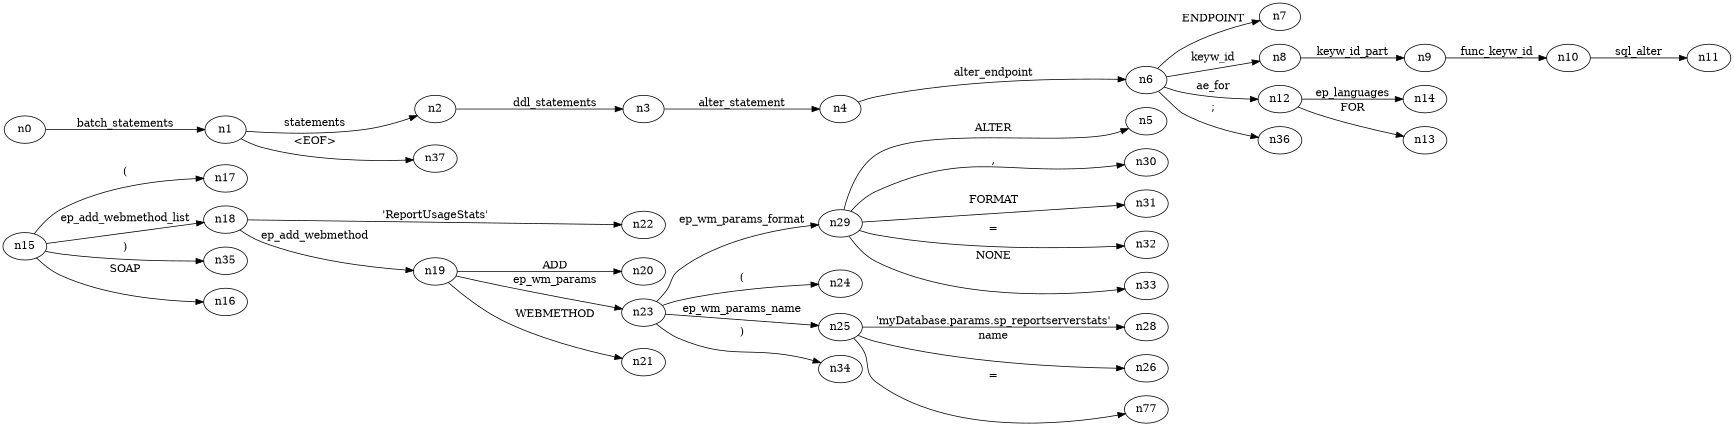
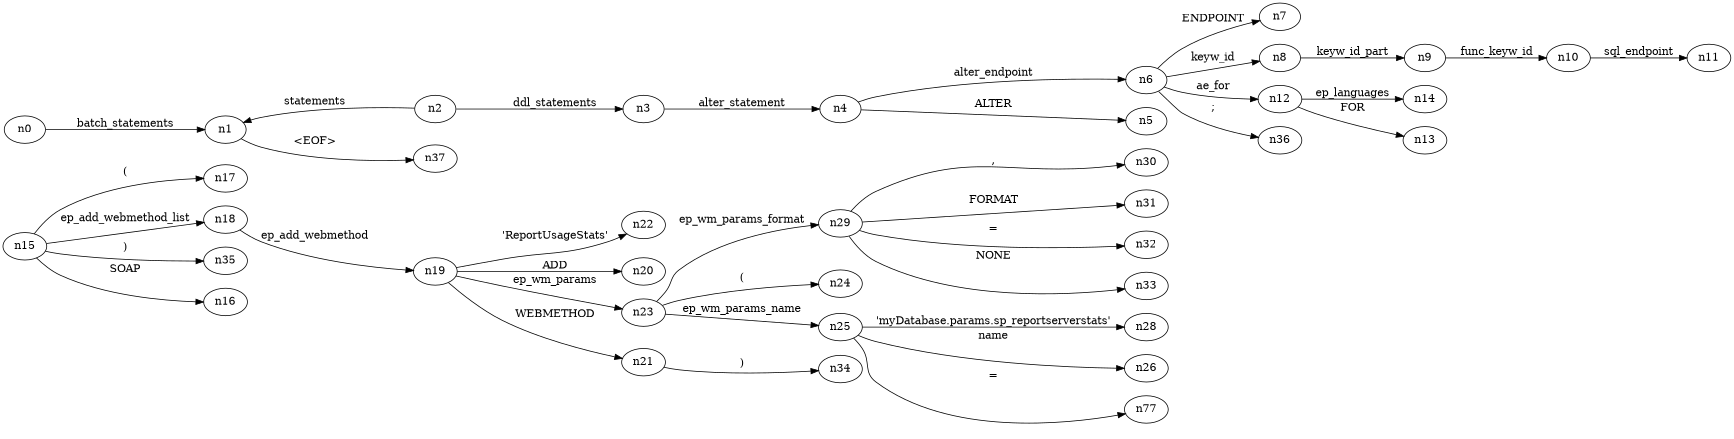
  digraph {
    rankdir=LR
    n0
    n1
    n37
    n2
    n3
    n4
    n5
    n6
    n7
    n8
    n12
    n36
    n9
    n13
    n14
    n10
    n11
    n15
    n16
    n17
    n18
    n35
    n19
    n20
    n21
    n22
    n23
    n24
    n25
    n29
    n34
    n26
    n27 [label=n77]
    n28
    n30
    n31
    n32
    n33
    n0 -> n1 [label=batch_statements]
    n1 -> n37 [label="<EOF>"]
-   n1 -> n2 [label=statements]
+   n2 -> n1 [label=statements]
    n2 -> n3 [label=ddl_statements]
    n3 -> n4 [label=alter_statement]
-   n29 -> n5 [label=ALTER]
+   n4 -> n5 [label=ALTER]
    n4 -> n6 [label=alter_endpoint]
    n6 -> n7 [label=ENDPOINT]
    n6 -> n8 [label=keyw_id]
    n6 -> n12 [label=ae_for]
    n6 -> n36 [label=";"]
    n8 -> n9 [label=keyw_id_part]
    n12 -> n13 [label=FOR]
    n12 -> n14 [label=ep_languages]
    n9 -> n10 [label=func_keyw_id]
-   n10 -> n11 [label=sql_alter]
+   n10 -> n11 [label=sql_endpoint]
    n15 -> n16 [label=SOAP]
    n15 -> n17 [label="("]
    n15 -> n18 [label=ep_add_webmethod_list]
    n15 -> n35 [label=")"]
    n18 -> n19 [label=ep_add_webmethod]
    n19 -> n20 [label=ADD]
    n19 -> n21 [label=WEBMETHOD]
-   n18 -> n22 [label="'ReportUsageStats'"]
+   n19 -> n22 [label="'ReportUsageStats'"]
    n19 -> n23 [label=ep_wm_params]
    n23 -> n24 [label="("]
    n23 -> n25 [label=ep_wm_params_name]
    n23 -> n29 [label=ep_wm_params_format]
-   n23 -> n34 [label=")"]
+   n21 -> n34 [label=")"]
    n25 -> n26 [label=name]
    n25 -> n27 [label="="]
    n25 -> n28 [label="'myDatabase.params.sp_reportserverstats'"]
    n29 -> n30 [label=","]
    n29 -> n31 [label=FORMAT]
    n29 -> n32 [label="="]
    n29 -> n33 [label=NONE]
  }
